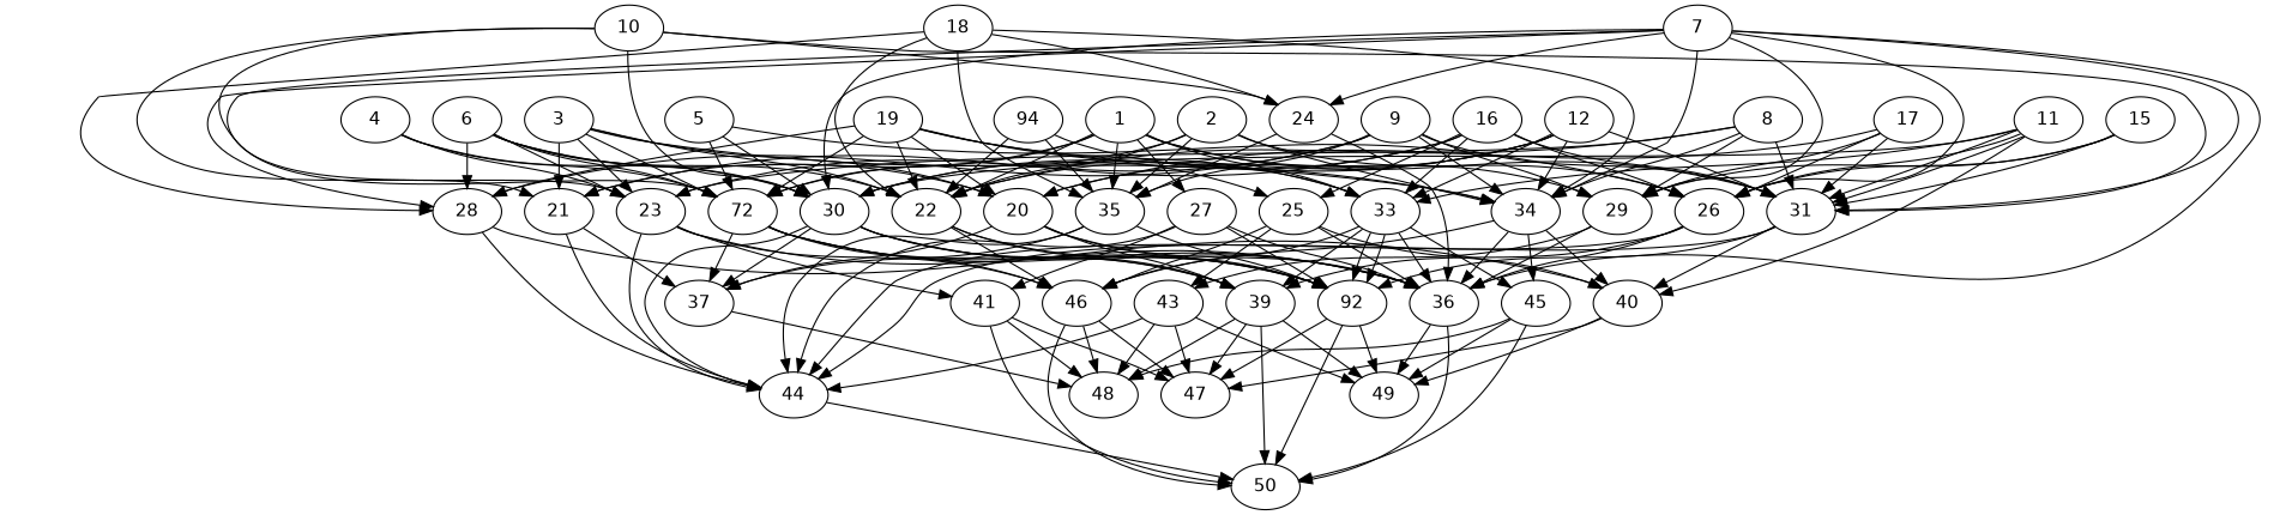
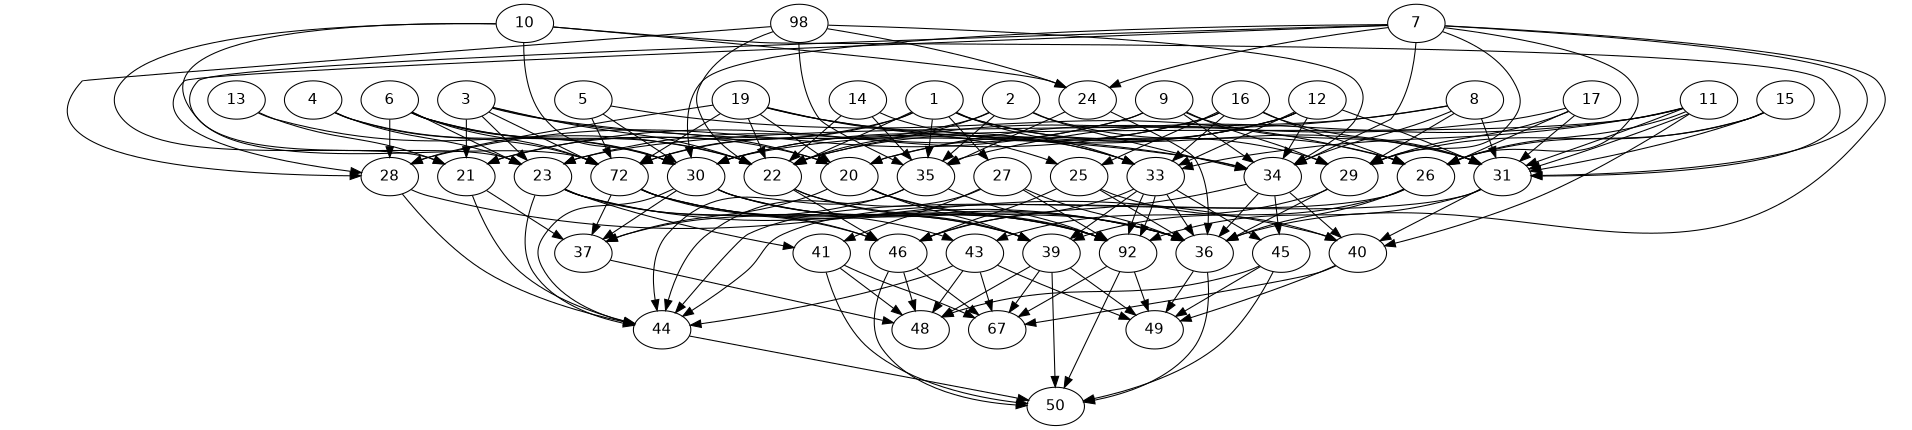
  digraph {
    fontname="DejaVu Sans"
    node [alpha=0.09 fontname="DejaVu Sans"]
    edge [fontname="DejaVu Sans"]
    1 [alpha=0.03 expect_size=19523584]
    21 [alpha=0.15 expect_size=48512000]
    22 [alpha=0.06 expect_size=23263232]
    27 [alpha=0.08 expect_size=49426432]
    29 [alpha=0.02 expect_size=22188032]
    31 [alpha=0.14 expect_size=18596864]
    n7 [expect_size=6379520 label=72]
    33 [alpha=0.15 expect_size=20731904]
    35 [alpha=0.02 expect_size=50127872]
    37 [alpha=0.01 expect_size=48381952]
    44 [alpha=0.16 expect_size=41037824]
    39 [alpha=0.19 expect_size=24508416]
    n13 [alpha=0.18 expect_size=32689152 label=92]
    46 [alpha=0.14 expect_size=37601280]
    36 [alpha=0.06 expect_size=35478528]
    41 [alpha=0.01 expect_size=45770752]
    43 [alpha=0.04 expect_size=6304768]
    40 [alpha=0.11 expect_size=30202880]
    45 [alpha=0.15 expect_size=33680384]
    48 [alpha=0.15 expect_size=7179264]
    50 [alpha=0.12 expect_size=32954368]
    49 [alpha=0.05 expect_size=35500032]
-   47 [alpha=0.12 expect_size=51605504]
+   47 [alpha=0.12 expect_size=51605504 label=67]
    2 [alpha=0.05 expect_size=18272256]
    26 [alpha=0.05 expect_size=51225600]
    34 [alpha=0.17 expect_size=41401344]
    3 [alpha=0.05 expect_size=32174080]
    20 [expect_size=16480256]
    23 [expect_size=24561664]
    4 [alpha=0.06 expect_size=34169856]
    30 [alpha=0.07 expect_size=44355584]
    5 [alpha=0.17 expect_size=40993792]
    6 [alpha=0.11 expect_size=8985600]
    28 [alpha=0.02 expect_size=18553856]
    7 [alpha=0.05 expect_size=31271936]
    24 [alpha=0.04 expect_size=19530752]
    8 [alpha=0.00 expect_size=30746624]
    9 [expect_size=22207488]
    10 [alpha=0.14 expect_size=13436928]
    11 [expect_size=13904896]
    12 [alpha=0.01 expect_size=20588544]
-   14 [alpha=0.01 expect_size=43593728 label=94]
+   13 [alpha=0.18 expect_size=32475136]
+   14 [alpha=0.01 expect_size=43593728]
    15 [alpha=0.12 expect_size=11424768]
    16 [alpha=0.19 expect_size=51232768]
    25 [alpha=0.14 expect_size=22689792]
    17 [alpha=0.07 expect_size=31099904]
-   18 [alpha=0.02 expect_size=42050560]
+   18 [alpha=0.02 expect_size=42050560 label=98]
    19 [expect_size=43185152]
    1 -> 21
    1 -> 22
    1 -> 27
    1 -> 29
    1 -> 31
    1 -> n7
    1 -> 33
    1 -> 35
    21 -> 37
    21 -> 44
    22 -> 39
    22 -> n13
    22 -> 46
    27 -> 44
    27 -> n13
    27 -> 36
    27 -> 41
    29 -> 36
    29 -> 43
    31 -> 44
    31 -> n13
    31 -> 40
    n7 -> 37
    n7 -> 39
    n7 -> n13
    n7 -> 46
    n7 -> 36
    33 -> 39
    33 -> n13
    33 -> n13
    33 -> 46
    33 -> 36
    33 -> 45
    35 -> 37
    35 -> 44
    35 -> n13
    37 -> 48
    44 -> 50
    39 -> 48
    39 -> 50
    39 -> 49
    39 -> 47
    n13 -> 50
    n13 -> 49
    n13 -> 47
    46 -> 48
    46 -> 50
    46 -> 47
    36 -> 50
    36 -> 49
    41 -> 48
    41 -> 50
    41 -> 47
    43 -> 44
    43 -> 48
    43 -> 49
    43 -> 47
    40 -> 49
    40 -> 47
    45 -> 48
    45 -> 50
    45 -> 49
    2 -> 22
    2 -> n7
    2 -> 35
    2 -> 26
    2 -> 34
    26 -> 44
    26 -> 39
    26 -> 36
    34 -> 46
    34 -> 36
    34 -> 40
    34 -> 45
    3 -> 21
    3 -> 22
    3 -> n7
    3 -> 34
    3 -> 20
    3 -> 23
    20 -> 37
    20 -> 39
    20 -> n13
    20 -> 36
    23 -> 44
    23 -> 46
    23 -> 36
    23 -> 41
    4 -> n7
    4 -> 23
    4 -> 30
    30 -> 37
    30 -> 44
    30 -> 39
    30 -> n13
    30 -> 36
    5 -> n7
    5 -> 26
    5 -> 30
    6 -> 22
    6 -> n7
    6 -> 20
    6 -> 23
    6 -> 30
    6 -> 28
    28 -> 44
    28 -> 40
    7 -> 29
    7 -> 31
    7 -> 36
    7 -> 26
    7 -> 34
    7 -> 23
    7 -> 30
    7 -> 28
    7 -> 24
    24 -> 35
    24 -> 36
    8 -> 22
    8 -> 29
    8 -> 31
    8 -> 34
    8 -> 23
    9 -> 29
    9 -> 31
-   9 -> 35
+   11 -> 35
    9 -> 34
    9 -> 23
    9 -> 28
    10 -> 21
    10 -> 31
    10 -> n7
    10 -> 30
    10 -> 24
    11 -> 31
    11 -> 31
    11 -> 33
    11 -> 40
    11 -> 26
    11 -> 30
    12 -> 22
    12 -> 31
    12 -> 33
    12 -> 34
    12 -> 20
    12 -> 30
+   13 -> 21
+   13 -> 22
    14 -> 22
    14 -> 33
    14 -> 35
    15 -> 29
    15 -> 31
    15 -> 26
    16 -> 21
    16 -> 31
    16 -> 33
    16 -> 26
    16 -> 30
    16 -> 25
    25 -> 46
    25 -> 36
-   25 -> 43
+   23 -> 43
    25 -> 40
    17 -> 29
    17 -> 31
    17 -> 26
    17 -> 20
    18 -> 22
    18 -> 35
    18 -> 34
    18 -> 28
    18 -> 24
    19 -> 22
    19 -> n7
    19 -> 33
    19 -> 34
    19 -> 20
    19 -> 28
    19 -> 25
  }
